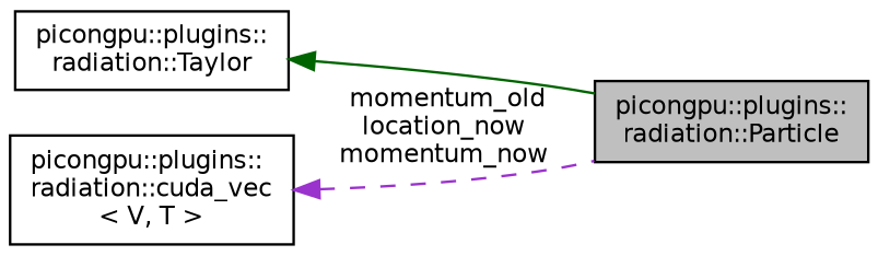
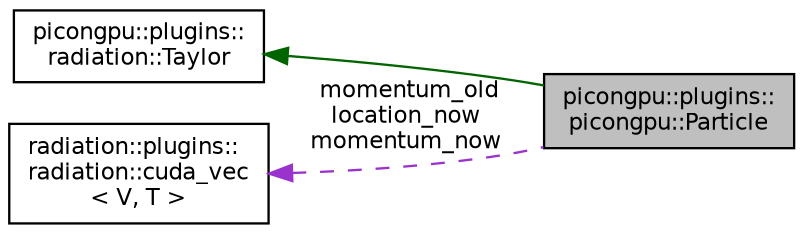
  digraph {
    rankdir=LR
    node [color=black fillcolor=white fontname=Helvetica fontsize=10 shape=record style=filled]
    edge [dir=back fontname=Helvetica fontsize=10 labelfontname=Helvetica labelfontsize=10]
-   n1 [fillcolor=grey75 fontcolor=black height=0.2 label="picongpu::plugins::\lradiation::Particle" width=0.4]
+   n1 [fillcolor=grey75 fontcolor=black height=0.2 label="picongpu::plugins::\lpicongpu::Particle" width=0.4]
    n2 [height=0.2 label="picongpu::plugins::\lradiation::Taylor" width=0.4]
-   n3 [height=0.2 label="picongpu::plugins::\lradiation::cuda_vec\l\< V, T \>" width=0.4]
+   n3 [height=0.2 label="radiation::plugins::\lradiation::cuda_vec\l\< V, T \>" width=0.4]
    n2 -> n1 [color=darkgreen style=solid]
    n3 -> n1 [color=darkorchid3 label=" momentum_old\nlocation_now\nmomentum_now" style=dashed]
  }
